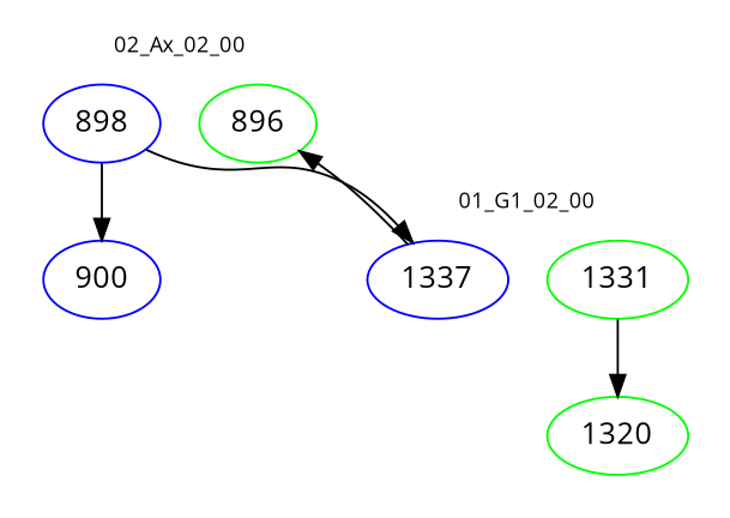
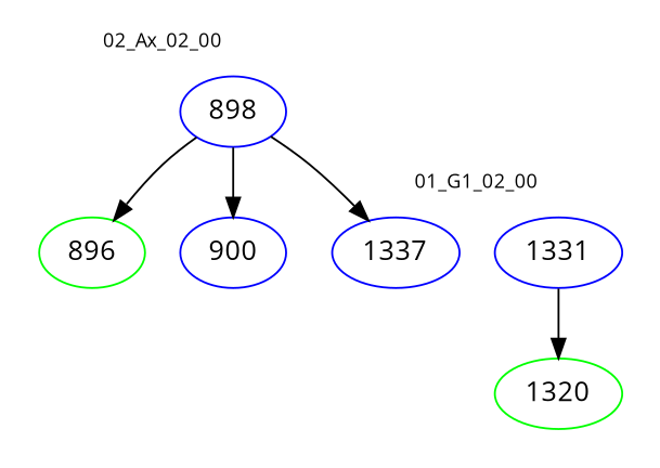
  digraph {
    fontname="Open Sans"
    node [color=blue fontname="Open Sans"]
    edge [color=black fontname="Open Sans"]
    n1 [label=898]
    n2 [color=green label=896]
    n3 [label=900]
-   n4 [color=green label=1331]
+   n4 [label=1331]
    n5 [color=green label=1320]
    n6 [label=1337]
    subgraph cluster_1 {
      color=white
      fontsize=10
      label="02_Ax_02_00"
      n1
      n2
      n3
    }
    subgraph cluster_2 {
      color=white
      fontsize=10
      label="01_G1_02_00"
      n4
      n5
      n6
    }
-   n6 -> n2
+   n1 -> n2
    n1 -> n3
    n1 -> n6
    n4 -> n5
  }
